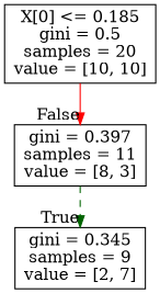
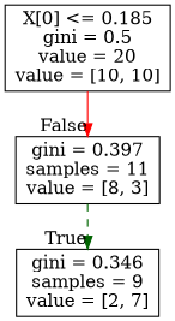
  digraph {
    node [shape=box]
    edge [labeldistance=2.5]
-   n1 [label="X[0] <= 0.185\ngini = 0.5\nsamples = 20\nvalue = [10, 10]"]
+   n1 [label="X[0] <= 0.185\ngini = 0.5\nvalue = 20\nvalue = [10, 10]"]
    n2 [label="gini = 0.397\nsamples = 11\nvalue = [8, 3]"]
-   n3 [label="gini = 0.345\nsamples = 9\nvalue = [2, 7]"]
+   n3 [label="gini = 0.346\nsamples = 9\nvalue = [2, 7]"]
    n1 -> n2 [color=red headlabel=False labelangle=-45 style=solid]
    n2 -> n3 [color=darkgreen headlabel=True labelangle=45 style=dashed]
  }
